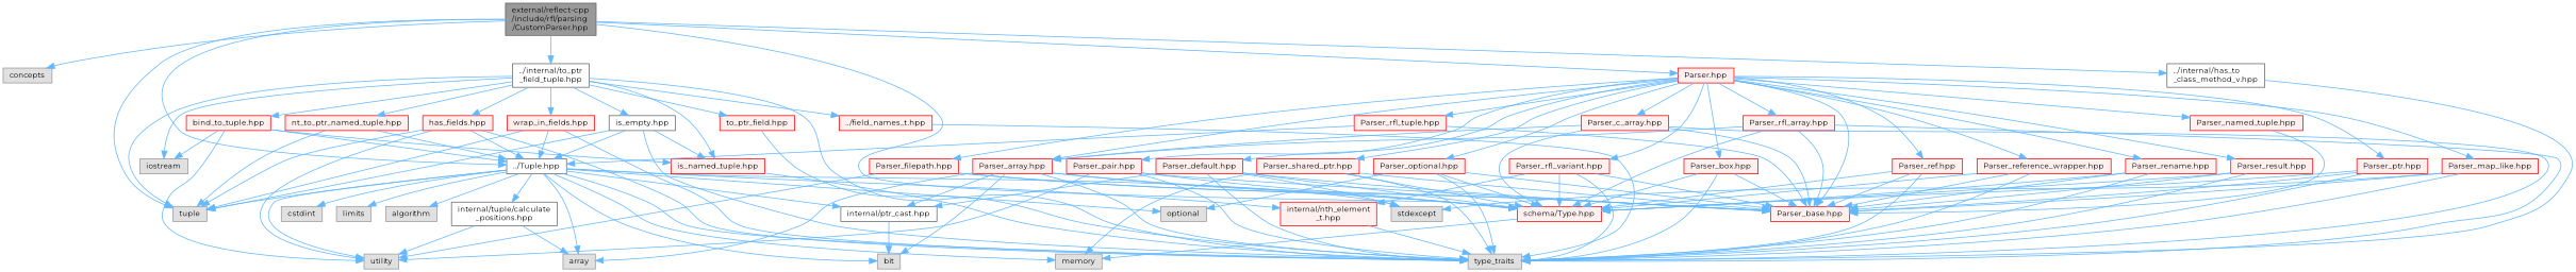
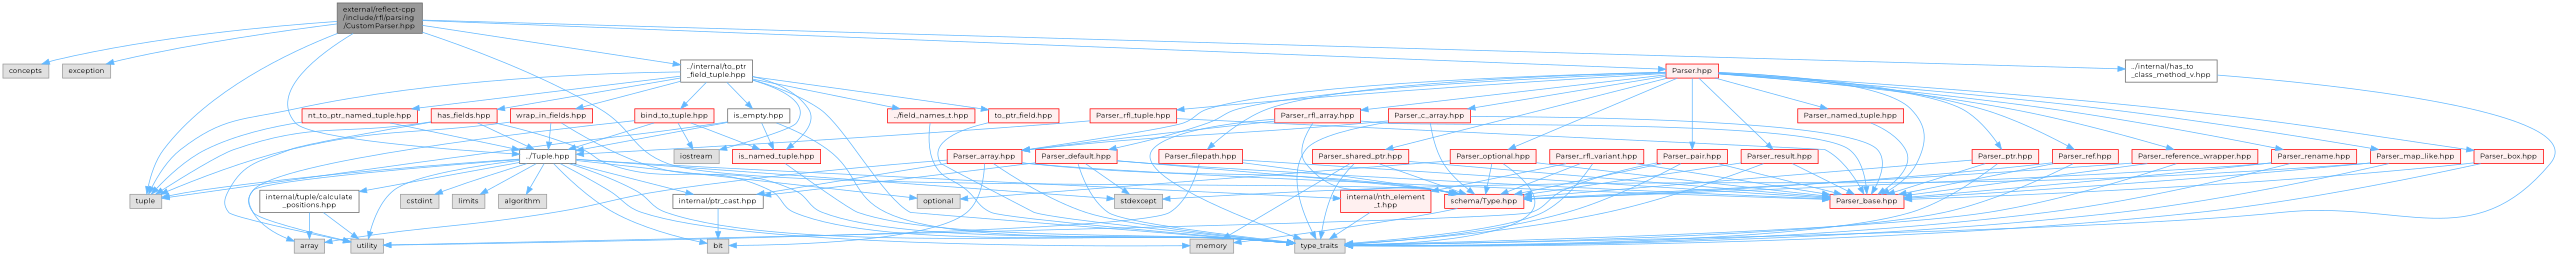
  digraph {
    fontname=Montserrat
    node [color=red fillcolor="#FFF0F0" fontname=Montserrat fontsize=10 shape=box style=filled]
    edge [color=steelblue1 fontname=Montserrat fontsize=10 labelfontname=Helvetica labelfontsize=10 style=solid]
    n1 [color=gray40 fillcolor=grey60 fontcolor=black height=0.2 label="external/reflect-cpp\l/include/rfl/parsing\l/CustomParser.hpp" width=0.4]
    n2 [color=grey60 fillcolor="#E0E0E0" height=0.2 label=concepts width=0.4]
+   n3 [color=grey60 fillcolor="#E0E0E0" height=0.2 label=exception width=0.4]
    n4 [color=grey60 fillcolor="#E0E0E0" height=0.2 label=tuple width=0.4]
    n5 [color=grey40 fillcolor=white height=0.2 label="../Tuple.hpp" width=0.4]
    n6 [color=grey40 fillcolor=white height=0.2 label="../internal/has_to\l_class_method_v.hpp" width=0.4]
    n7 [color=grey40 fillcolor=white height=0.2 label="../internal/to_ptr\l_field_tuple.hpp" width=0.4]
    n8 [height=0.2 label="Parser.hpp" width=0.4]
    n9 [height=0.2 label="schema/Type.hpp" width=0.4]
    n10 [color=grey60 fillcolor="#E0E0E0" height=0.2 label=algorithm width=0.4]
    n11 [color=grey60 fillcolor="#E0E0E0" height=0.2 label=array width=0.4]
    n12 [color=grey60 fillcolor="#E0E0E0" height=0.2 label=bit width=0.4]
    n13 [color=grey60 fillcolor="#E0E0E0" height=0.2 label=cstdint width=0.4]
    n14 [color=grey60 fillcolor="#E0E0E0" height=0.2 label=limits width=0.4]
    n15 [color=grey60 fillcolor="#E0E0E0" height=0.2 label=memory width=0.4]
    n16 [color=grey60 fillcolor="#E0E0E0" height=0.2 label=optional width=0.4]
    n17 [color=grey60 fillcolor="#E0E0E0" height=0.2 label=stdexcept width=0.4]
    n18 [color=grey60 fillcolor="#E0E0E0" height=0.2 label=type_traits width=0.4]
    n19 [color=grey60 fillcolor="#E0E0E0" height=0.2 label=utility width=0.4]
    n20 [height=0.2 label="internal/nth_element\l_t.hpp" width=0.4]
    n21 [color=grey40 fillcolor=white height=0.2 label="internal/ptr_cast.hpp" width=0.4]
    n22 [color=grey40 fillcolor=white height=0.2 label="internal/tuple/calculate\l_positions.hpp" width=0.4]
    n23 [color=grey60 fillcolor="#E0E0E0" height=0.2 label=iostream width=0.4]
    n24 [height=0.2 label="../field_names_t.hpp" width=0.4]
    n25 [height=0.2 label="bind_to_tuple.hpp" width=0.4]
    n26 [height=0.2 label="is_named_tuple.hpp" width=0.4]
    n27 [height=0.2 label="has_fields.hpp" width=0.4]
    n28 [color=grey40 fillcolor=white height=0.2 label="is_empty.hpp" width=0.4]
    n29 [height=0.2 label="nt_to_ptr_named_tuple.hpp" width=0.4]
    n30 [height=0.2 label="to_ptr_field.hpp" width=0.4]
    n31 [height=0.2 label="wrap_in_fields.hpp" width=0.4]
    n32 [height=0.2 label="Parser_array.hpp" width=0.4]
    n33 [height=0.2 label="Parser_base.hpp" width=0.4]
    n34 [height=0.2 label="Parser_box.hpp" width=0.4]
    n35 [height=0.2 label="Parser_c_array.hpp" width=0.4]
    n36 [height=0.2 label="Parser_default.hpp" width=0.4]
    n37 [height=0.2 label="Parser_filepath.hpp" width=0.4]
    n38 [height=0.2 label="Parser_map_like.hpp" width=0.4]
    n39 [height=0.2 label="Parser_named_tuple.hpp" width=0.4]
    n40 [height=0.2 label="Parser_optional.hpp" width=0.4]
    n41 [height=0.2 label="Parser_pair.hpp" width=0.4]
    n42 [height=0.2 label="Parser_ptr.hpp" width=0.4]
    n43 [height=0.2 label="Parser_ref.hpp" width=0.4]
    n44 [height=0.2 label="Parser_reference_wrapper.hpp" width=0.4]
    n45 [height=0.2 label="Parser_rename.hpp" width=0.4]
    n46 [height=0.2 label="Parser_result.hpp" width=0.4]
    n47 [height=0.2 label="Parser_rfl_array.hpp" width=0.4]
    n48 [height=0.2 label="Parser_rfl_tuple.hpp" width=0.4]
    n49 [height=0.2 label="Parser_rfl_variant.hpp" width=0.4]
    n50 [height=0.2 label="Parser_shared_ptr.hpp" width=0.4]
    n1 -> n2
+   n1 -> n3
    n1 -> n4
    n1 -> n5
    n1 -> n6
    n1 -> n7
    n1 -> n8
    n1 -> n9
    n5 -> n4
    n5 -> n10
    n5 -> n11
    n5 -> n12
    n5 -> n13
    n5 -> n14
    n5 -> n15
    n5 -> n16
    n5 -> n17
    n5 -> n18
    n5 -> n19
    n5 -> n20
    n5 -> n21
    n5 -> n22
    n6 -> n18
    n7 -> n4
    n7 -> n18
    n7 -> n23
    n7 -> n24
    n7 -> n25
    n7 -> n26
    n7 -> n27
    n7 -> n28
    n7 -> n29
    n7 -> n30
    n7 -> n31
    n8 -> n32
    n8 -> n33
    n8 -> n34
    n8 -> n35
    n8 -> n36
    n8 -> n37
    n8 -> n38
    n8 -> n39
    n8 -> n40
    n8 -> n41
    n8 -> n42
    n8 -> n43
    n8 -> n44
    n8 -> n45
    n8 -> n46
    n8 -> n47
    n8 -> n48
-   n8 -> n49
    n8 -> n50
    n9 -> n15
    n20 -> n18
    n21 -> n12
    n22 -> n11
    n22 -> n19
    n24 -> n18
    n25 -> n5
    n25 -> n19
    n25 -> n23
    n25 -> n26
    n26 -> n18
    n27 -> n4
    n27 -> n5
    n27 -> n18
    n27 -> n19
    n28 -> n4
    n28 -> n5
    n28 -> n18
    n28 -> n26
    n29 -> n4
    n29 -> n5
    n30 -> n18
    n31 -> n4
    n31 -> n5
    n31 -> n18
    n32 -> n9
    n32 -> n11
    n32 -> n12
    n32 -> n18
    n32 -> n21
    n32 -> n33
-   n34 -> n9
    n34 -> n18
    n34 -> n33
    n35 -> n9
    n35 -> n18
    n35 -> n32
    n35 -> n33
    n36 -> n9
    n36 -> n17
    n36 -> n18
    n36 -> n21
    n36 -> n33
    n37 -> n9
    n37 -> n19
    n37 -> n33
    n38 -> n17
    n38 -> n18
    n38 -> n33
    n39 -> n33
    n40 -> n9
    n40 -> n16
    n40 -> n18
    n40 -> n33
    n41 -> n9
    n41 -> n18
    n41 -> n19
    n41 -> n33
    n42 -> n9
    n42 -> n18
    n42 -> n33
    n43 -> n9
    n43 -> n18
    n43 -> n33
    n44 -> n9
    n44 -> n18
    n44 -> n33
    n45 -> n9
    n45 -> n18
    n45 -> n33
    n46 -> n9
    n46 -> n18
    n46 -> n33
    n47 -> n9
    n47 -> n18
    n47 -> n32
    n47 -> n33
    n48 -> n5
    n48 -> n33
    n49 -> n9
    n49 -> n18
    n49 -> n20
    n49 -> n33
    n50 -> n9
    n50 -> n15
    n50 -> n18
    n50 -> n33
  }
